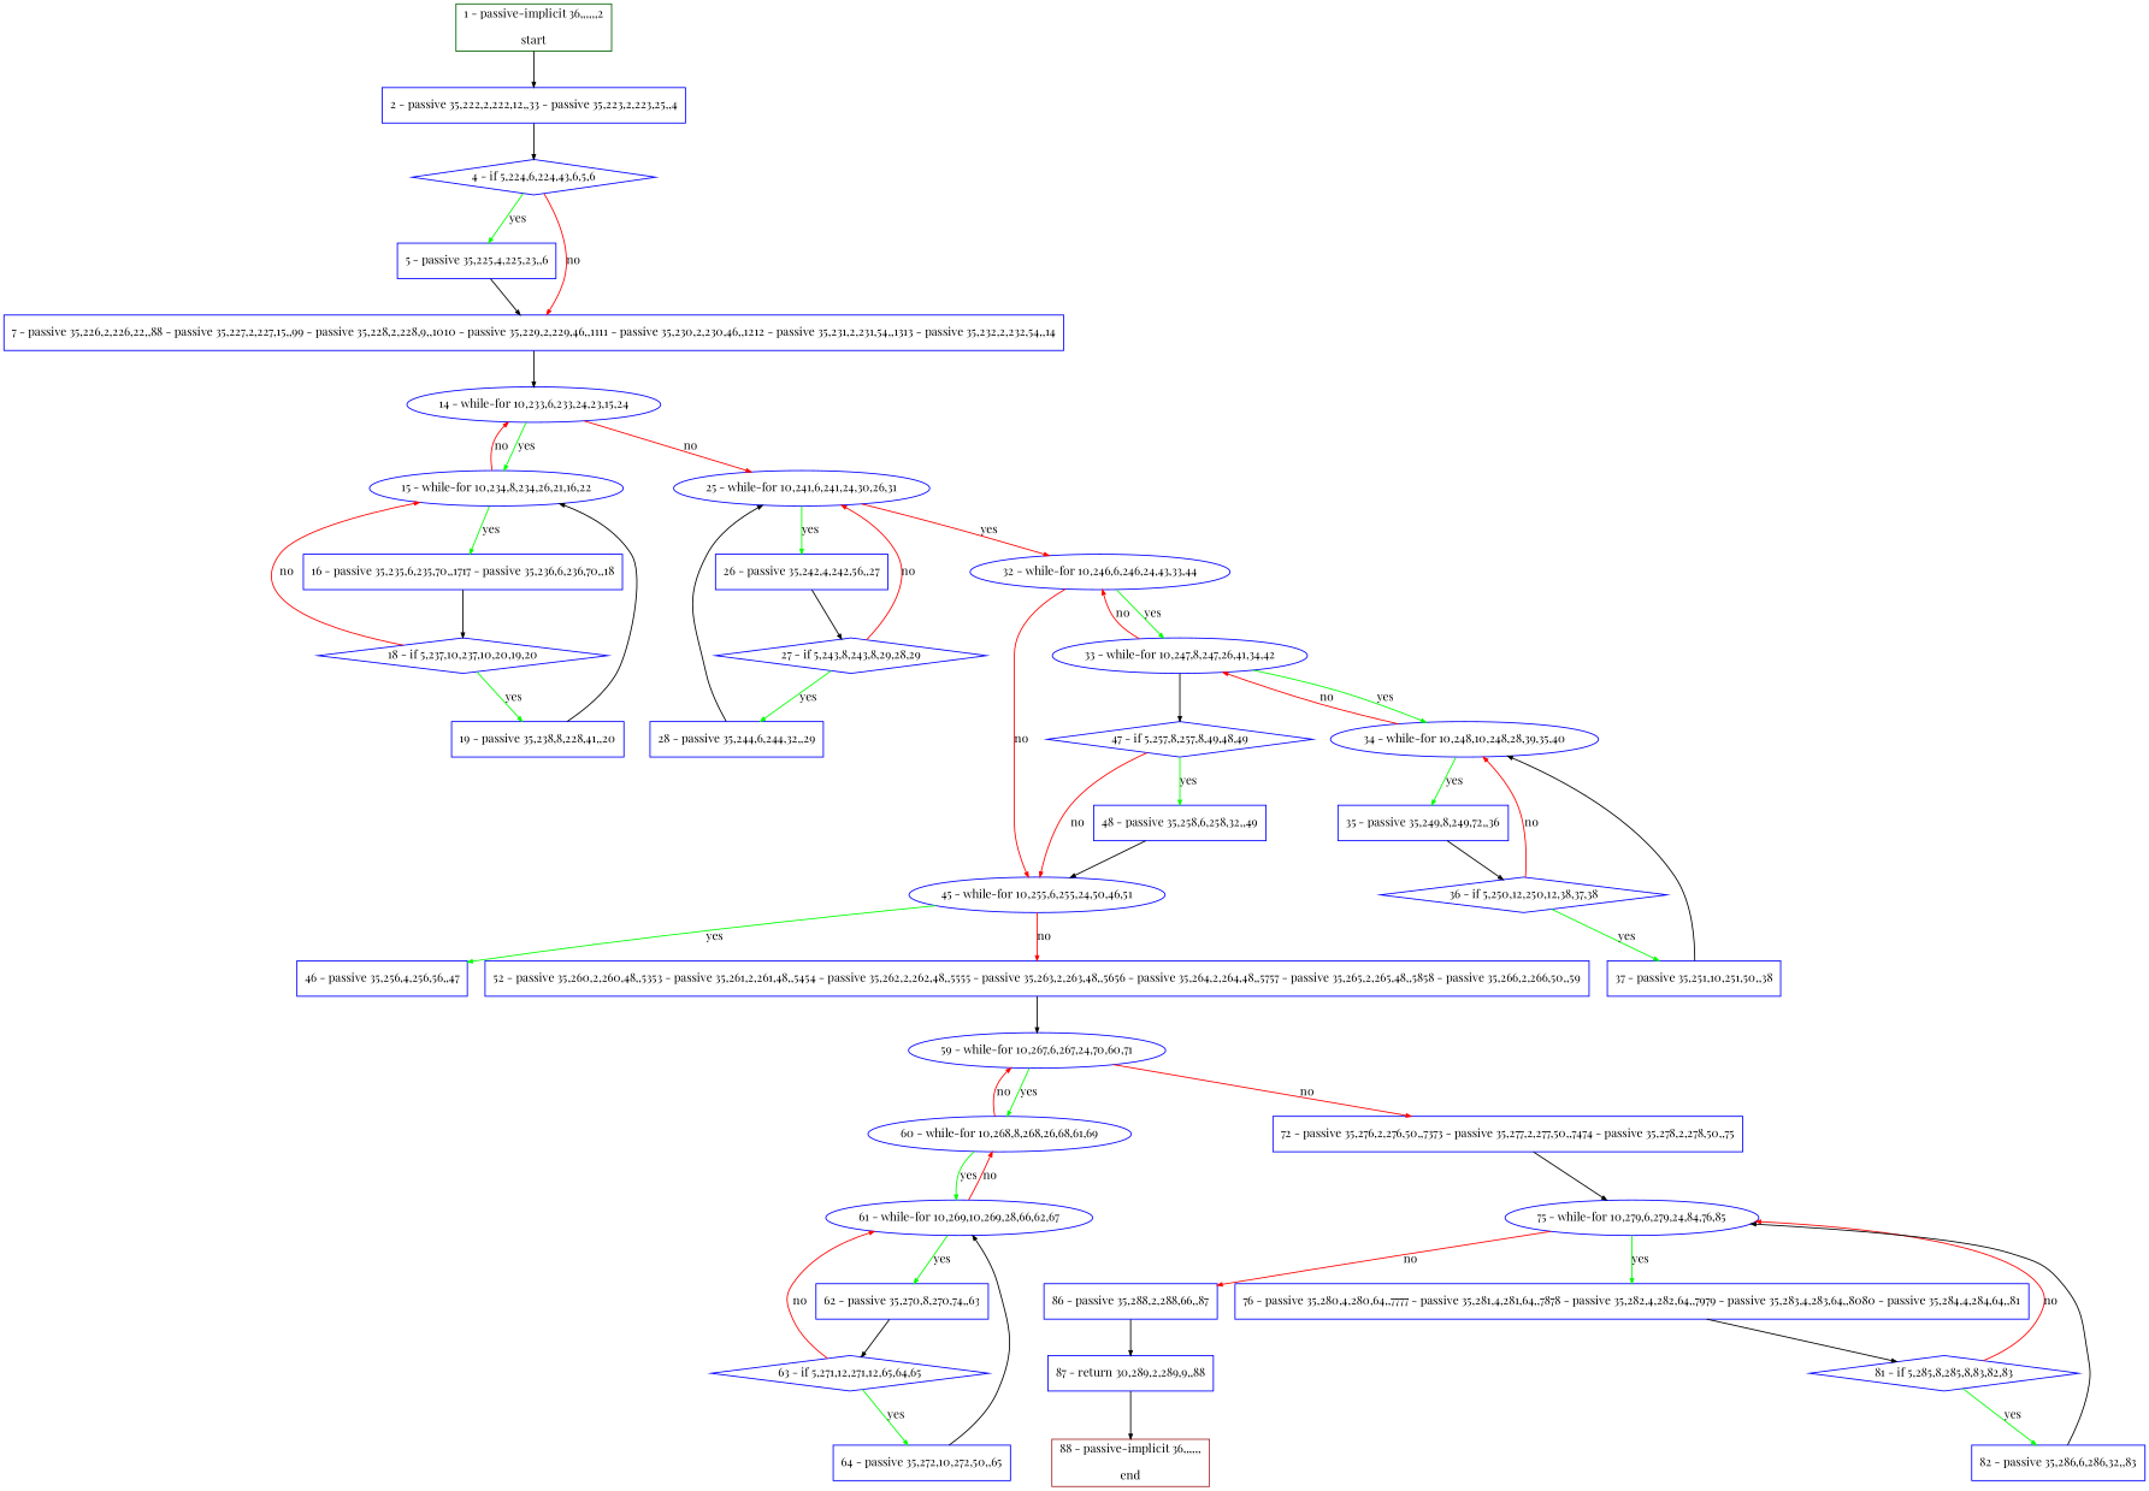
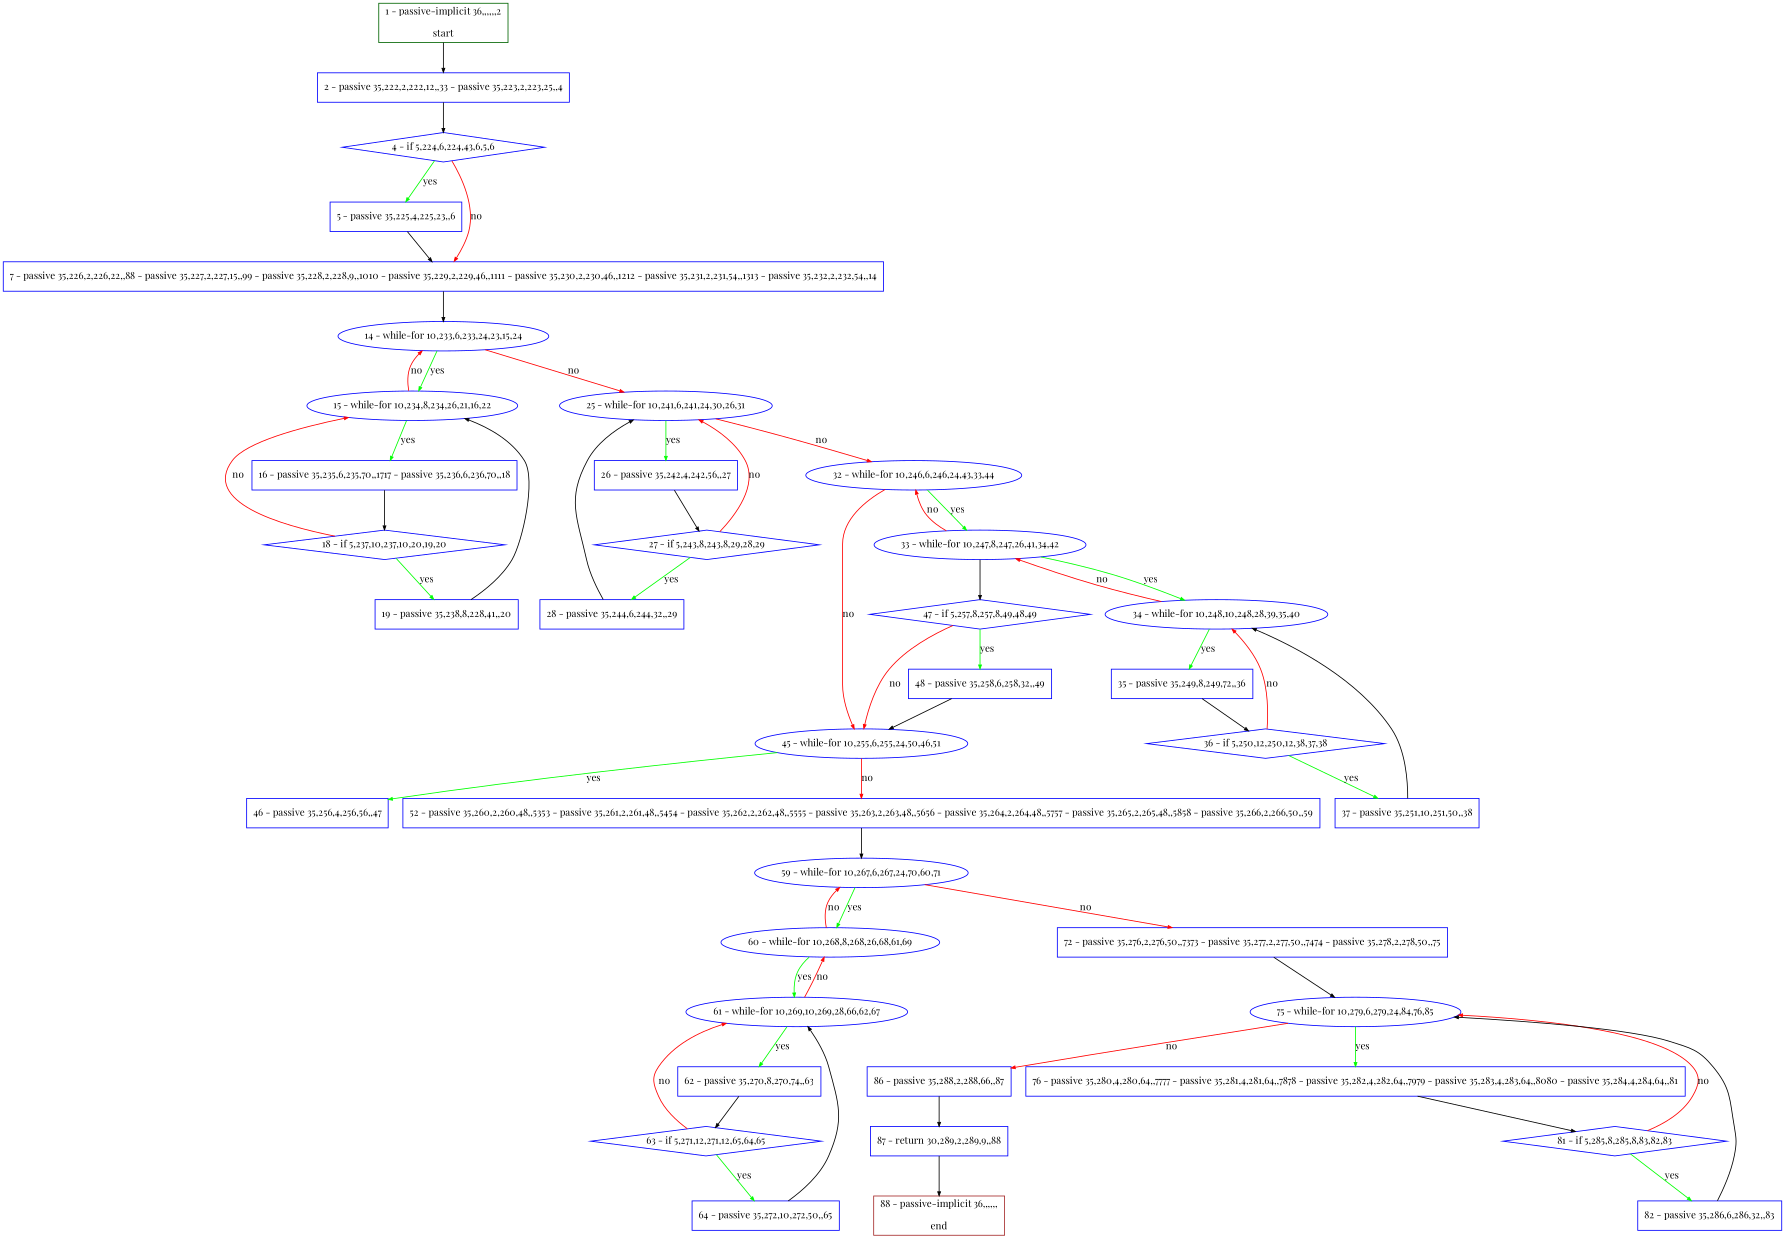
  digraph {
    bgcolor=white
    compound=true
    fillcolor="#FFFFCC"
    fontname="Playfair Display"
    fontsize=12
    pack=true
    packmode=clust
    style="rounded,filled"
    node [color="#0000ff" compound=true fillcolor="#ffffff" fixedsize=false fontname="Playfair Display" fontsize=12 node_initialized=no shape=box style=filled]
    edge [arrowhead=normal arrowsize=0.5 arrowtail=none color="#000000" compound=true dir=forward fontcolor=black fontname="Playfair Display" fontsize=12]
    n1 [label="2 - passive 35,222,2,222,12,,33 - passive 35,223,2,223,25,,4"]
    n2 [label="4 - if 5,224,6,224,43,6,5,6" shape=diamond]
    n3 [label="5 - passive 35,225,4,225,23,,6"]
    n4 [label="7 - passive 35,226,2,226,22,,88 - passive 35,227,2,227,15,,99 - passive 35,228,2,228,9,,1010 - passive 35,229,2,229,46,,1111 - passive 35,230,2,230,46,,1212 - passive 35,231,2,231,54,,1313 - passive 35,232,2,232,54,,14"]
    n5 [color="#006400" label="1 - passive-implicit 36,,,,,,2\n\nstart"]
    n6 [label="14 - while-for 10,233,6,233,24,23,15,24" shape=oval]
    n7 [label="15 - while-for 10,234,8,234,26,21,16,22" shape=oval]
    n8 [label="25 - while-for 10,241,6,241,24,30,26,31" shape=oval]
    n9 [label="16 - passive 35,235,6,235,70,,1717 - passive 35,236,6,236,70,,18"]
    n10 [label="26 - passive 35,242,4,242,56,,27"]
    n11 [label="32 - while-for 10,246,6,246,24,43,33,44" shape=oval]
    n12 [label="18 - if 5,237,10,237,10,20,19,20" shape=diamond]
    n13 [label="27 - if 5,243,8,243,8,29,28,29" shape=diamond]
    n14 [label="33 - while-for 10,247,8,247,26,41,34,42" shape=oval]
    n15 [label="45 - while-for 10,255,6,255,24,50,46,51" shape=oval]
    n16 [label="19 - passive 35,238,8,228,41,,20"]
    n17 [label="28 - passive 35,244,6,244,32,,29"]
    n18 [label="34 - while-for 10,248,10,248,28,39,35,40" shape=oval]
    n19 [label="47 - if 5,257,8,257,8,49,48,49" shape=diamond]
    n20 [label="46 - passive 35,256,4,256,56,,47"]
    n21 [label="52 - passive 35,260,2,260,48,,5353 - passive 35,261,2,261,48,,5454 - passive 35,262,2,262,48,,5555 - passive 35,263,2,263,48,,5656 - passive 35,264,2,264,48,,5757 - passive 35,265,2,265,48,,5858 - passive 35,266,2,266,50,,59"]
    n22 [label="35 - passive 35,249,8,249,72,,36"]
    n23 [label="59 - while-for 10,267,6,267,24,70,60,71" shape=oval]
    n24 [label="36 - if 5,250,12,250,12,38,37,38" shape=diamond]
    n25 [label="37 - passive 35,251,10,251,50,,38"]
    n26 [label="48 - passive 35,258,6,258,32,,49"]
    n27 [label="60 - while-for 10,268,8,268,26,68,61,69" shape=oval]
    n28 [label="72 - passive 35,276,2,276,50,,7373 - passive 35,277,2,277,50,,7474 - passive 35,278,2,278,50,,75"]
    n29 [label="61 - while-for 10,269,10,269,28,66,62,67" shape=oval]
    n30 [label="75 - while-for 10,279,6,279,24,84,76,85" shape=oval]
    n31 [label="62 - passive 35,270,8,270,74,,63"]
    n32 [label="76 - passive 35,280,4,280,64,,7777 - passive 35,281,4,281,64,,7878 - passive 35,282,4,282,64,,7979 - passive 35,283,4,283,64,,8080 - passive 35,284,4,284,64,,81"]
    n33 [label="86 - passive 35,288,2,288,66,,87"]
    n34 [label="63 - if 5,271,12,271,12,65,64,65" shape=diamond]
    n35 [label="64 - passive 35,272,10,272,50,,65"]
    n36 [label="81 - if 5,285,8,285,8,83,82,83" shape=diamond]
    n37 [label="87 - return 30,289,2,289,9,,88"]
    n38 [label="82 - passive 35,286,6,286,32,,83"]
    n39 [color="#a52a2a" label="88 - passive-implicit 36,,,,,,\n\nend"]
    n1 -> n2
    n2 -> n3 [color="#00ff00" label=yes]
    n2 -> n4 [color="#ff0000" label=no]
    n3 -> n4
    n4 -> n6
    n5 -> n1
    n6 -> n7 [color="#00ff00" label=yes]
    n6 -> n8 [color="#ff0000" label=no]
    n7 -> n6 [color="#ff0000" label=no]
    n7 -> n9 [color="#00ff00" label=yes]
    n8 -> n10 [color="#00ff00" label=yes]
-   n8 -> n11 [color="#ff0000" label=yes]
+   n8 -> n11 [color="#ff0000" label=no]
    n9 -> n12
    n10 -> n13
    n11 -> n14 [color="#00ff00" label=yes]
    n11 -> n15 [color="#ff0000" label=no]
    n12 -> n7 [color="#ff0000" label=no]
    n12 -> n16 [color="#00ff00" label=yes]
    n13 -> n8 [color="#ff0000" label=no]
    n13 -> n17 [color="#00ff00" label=yes]
    n14 -> n11 [color="#ff0000" label=no]
    n14 -> n18 [color="#00ff00" label=yes]
    n14 -> n19
    n15 -> n20 [color="#00ff00" label=yes]
    n15 -> n21 [color="#ff0000" label=no]
    n16 -> n7
    n17 -> n8
    n18 -> n14 [color="#ff0000" label=no]
    n18 -> n22 [color="#00ff00" label=yes]
    n19 -> n15 [color="#ff0000" label=no]
    n19 -> n26 [color="#00ff00" label=yes]
    n21 -> n23
    n22 -> n24
    n23 -> n27 [color="#00ff00" label=yes]
    n23 -> n28 [color="#ff0000" label=no]
    n24 -> n18 [color="#ff0000" label=no]
    n24 -> n25 [color="#00ff00" label=yes]
    n25 -> n18
    n26 -> n15
    n27 -> n23 [color="#ff0000" label=no]
    n27 -> n29 [color="#00ff00" label=yes]
    n28 -> n30
    n29 -> n27 [color="#ff0000" label=no]
    n29 -> n31 [color="#00ff00" label=yes]
    n30 -> n32 [color="#00ff00" label=yes]
    n30 -> n33 [color="#ff0000" label=no]
    n31 -> n34
    n32 -> n36
    n33 -> n37
    n34 -> n29 [color="#ff0000" label=no]
    n34 -> n35 [color="#00ff00" label=yes]
    n35 -> n29
    n36 -> n30 [color="#ff0000" label=no]
    n36 -> n38 [color="#00ff00" label=yes]
    n37 -> n39
    n38 -> n30
  }
